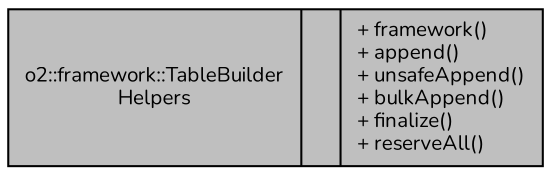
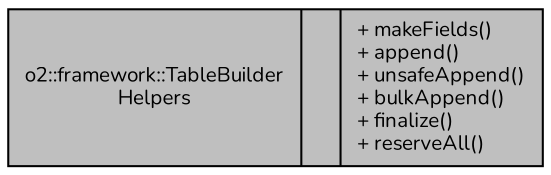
  digraph {
    rankdir=LR
    fontname=Nunito
-   n1 [color=black fillcolor=grey75 fontcolor=black fontname=Nunito fontsize=10 height=0.2 label="{o2::framework::TableBuilder\lHelpers\n||+ framework()\l+ append()\l+ unsafeAppend()\l+ bulkAppend()\l+ finalize()\l+ reserveAll()\l}" shape=record style=filled width=0.4]
+   n1 [color=black fillcolor=grey75 fontcolor=black fontname=Nunito fontsize=10 height=0.2 label="{o2::framework::TableBuilder\lHelpers\n||+ makeFields()\l+ append()\l+ unsafeAppend()\l+ bulkAppend()\l+ finalize()\l+ reserveAll()\l}" shape=record style=filled width=0.4]
  }
